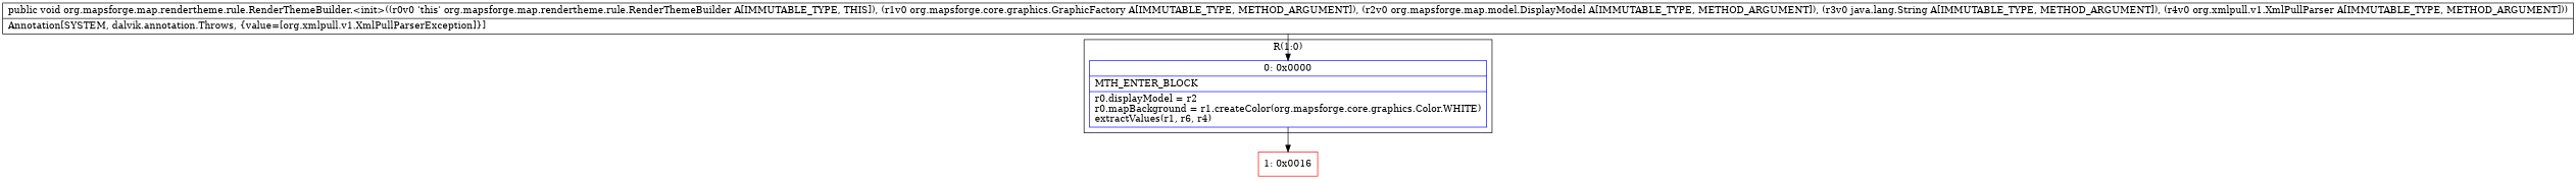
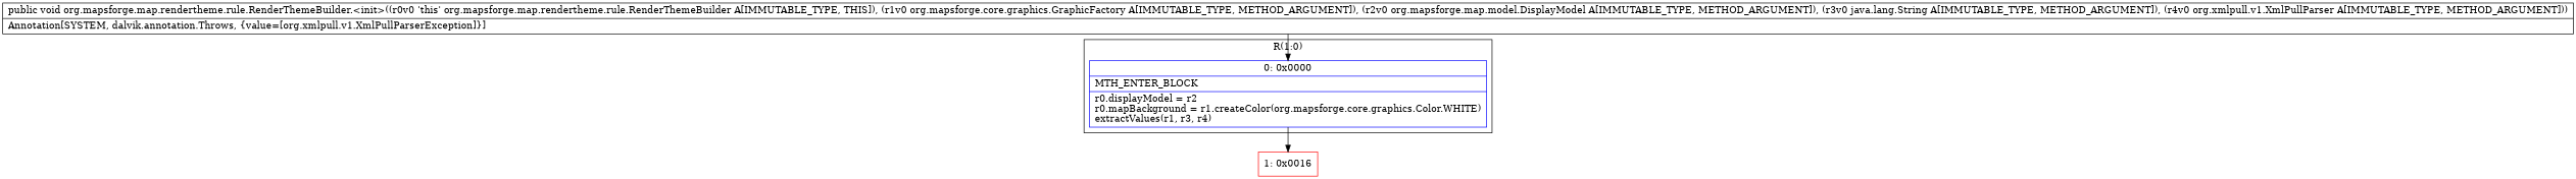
  digraph {
    node [shape=record]
-   n1 [color=blue label="{0\:\ 0x0000|MTH_ENTER_BLOCK\l|r0.displayModel = r2\lr0.mapBackground = r1.createColor(org.mapsforge.core.graphics.Color.WHITE)\lextractValues(r1, r6, r4)\l}"]
+   n1 [color=blue label="{0\:\ 0x0000|MTH_ENTER_BLOCK\l|r0.displayModel = r2\lr0.mapBackground = r1.createColor(org.mapsforge.core.graphics.Color.WHITE)\lextractValues(r1, r3, r4)\l}"]
    n2 [color=red label="{1\:\ 0x0016}"]
    n3 [label="{public void org.mapsforge.map.rendertheme.rule.RenderThemeBuilder.\<init\>((r0v0 'this' org.mapsforge.map.rendertheme.rule.RenderThemeBuilder A[IMMUTABLE_TYPE, THIS]), (r1v0 org.mapsforge.core.graphics.GraphicFactory A[IMMUTABLE_TYPE, METHOD_ARGUMENT]), (r2v0 org.mapsforge.map.model.DisplayModel A[IMMUTABLE_TYPE, METHOD_ARGUMENT]), (r3v0 java.lang.String A[IMMUTABLE_TYPE, METHOD_ARGUMENT]), (r4v0 org.xmlpull.v1.XmlPullParser A[IMMUTABLE_TYPE, METHOD_ARGUMENT]))  | Annotation[SYSTEM, dalvik.annotation.Throws, \{value=[org.xmlpull.v1.XmlPullParserException]\}]\l}"]
    subgraph cluster_1 {
      label="R(1:0)"
      n1
    }
    n1 -> n2
    n3 -> n1
  }
